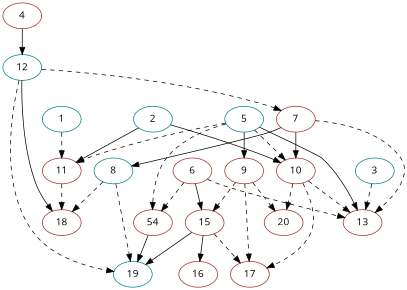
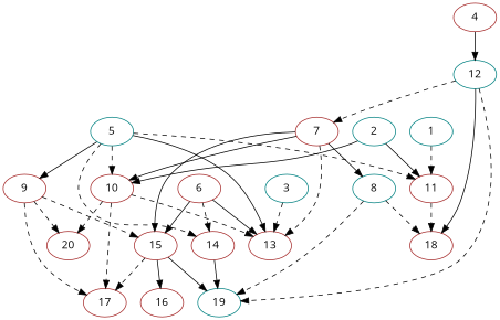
  digraph {
    fontname="Open Sans"
    node [alpha=0.08 color=brown fontname="Open Sans"]
    edge [fontname="Open Sans" style=dashed]
    1 [alpha=0.05 color=teal expect_size=32919552]
    11 [alpha=0.17 expect_size=46765056]
    18 [alpha=0.01 expect_size=16627712]
    13 [alpha=0.10 expect_size=30329856]
    2 [color=teal expect_size=28548096]
    10 [expect_size=20158464]
    17 [alpha=0.19 expect_size=12183552]
    20 [alpha=0.07 expect_size=34172928]
    3 [alpha=0.19 color=teal expect_size=39360512]
    4 [alpha=0.11 expect_size=48980992]
    12 [alpha=0.06 color=teal expect_size=12429312]
    19 [alpha=0.17 color=teal expect_size=7109632]
    7 [alpha=0.02 expect_size=51836928]
    5 [alpha=0.15 color=teal expect_size=39081984]
    9 [alpha=0.11 expect_size=36107264]
-   14 [alpha=0.19 expect_size=27124736 label=54]
+   14 [alpha=0.19 expect_size=27124736]
    15 [alpha=0.05 expect_size=5273600]
    16 [alpha=0.04 expect_size=39813120]
    6 [expect_size=48450560]
    8 [alpha=0.16 color=teal expect_size=17902592]
    1 -> 11
    11 -> 18
    2 -> 11 [style=solid]
    2 -> 10 [style=solid]
    10 -> 13
    10 -> 17
    10 -> 20
    3 -> 13
    4 -> 12 [style=solid]
    12 -> 18 [style=solid]
    12 -> 19
    12 -> 7
    7 -> 13
    7 -> 10 [style=solid]
+   7 -> 15 [style=solid]
    7 -> 8 [style=solid]
    5 -> 11
    5 -> 13 [style=solid]
    5 -> 10
    5 -> 9 [style=solid]
    5 -> 14
    9 -> 17
    9 -> 20
    9 -> 15
    14 -> 19 [style=solid]
    15 -> 17
    15 -> 19 [style=solid]
    15 -> 16 [style=solid]
-   6 -> 13
+   6 -> 13 [style=solid]
    6 -> 14
    6 -> 15 [style=solid]
    8 -> 18
    8 -> 19
  }
